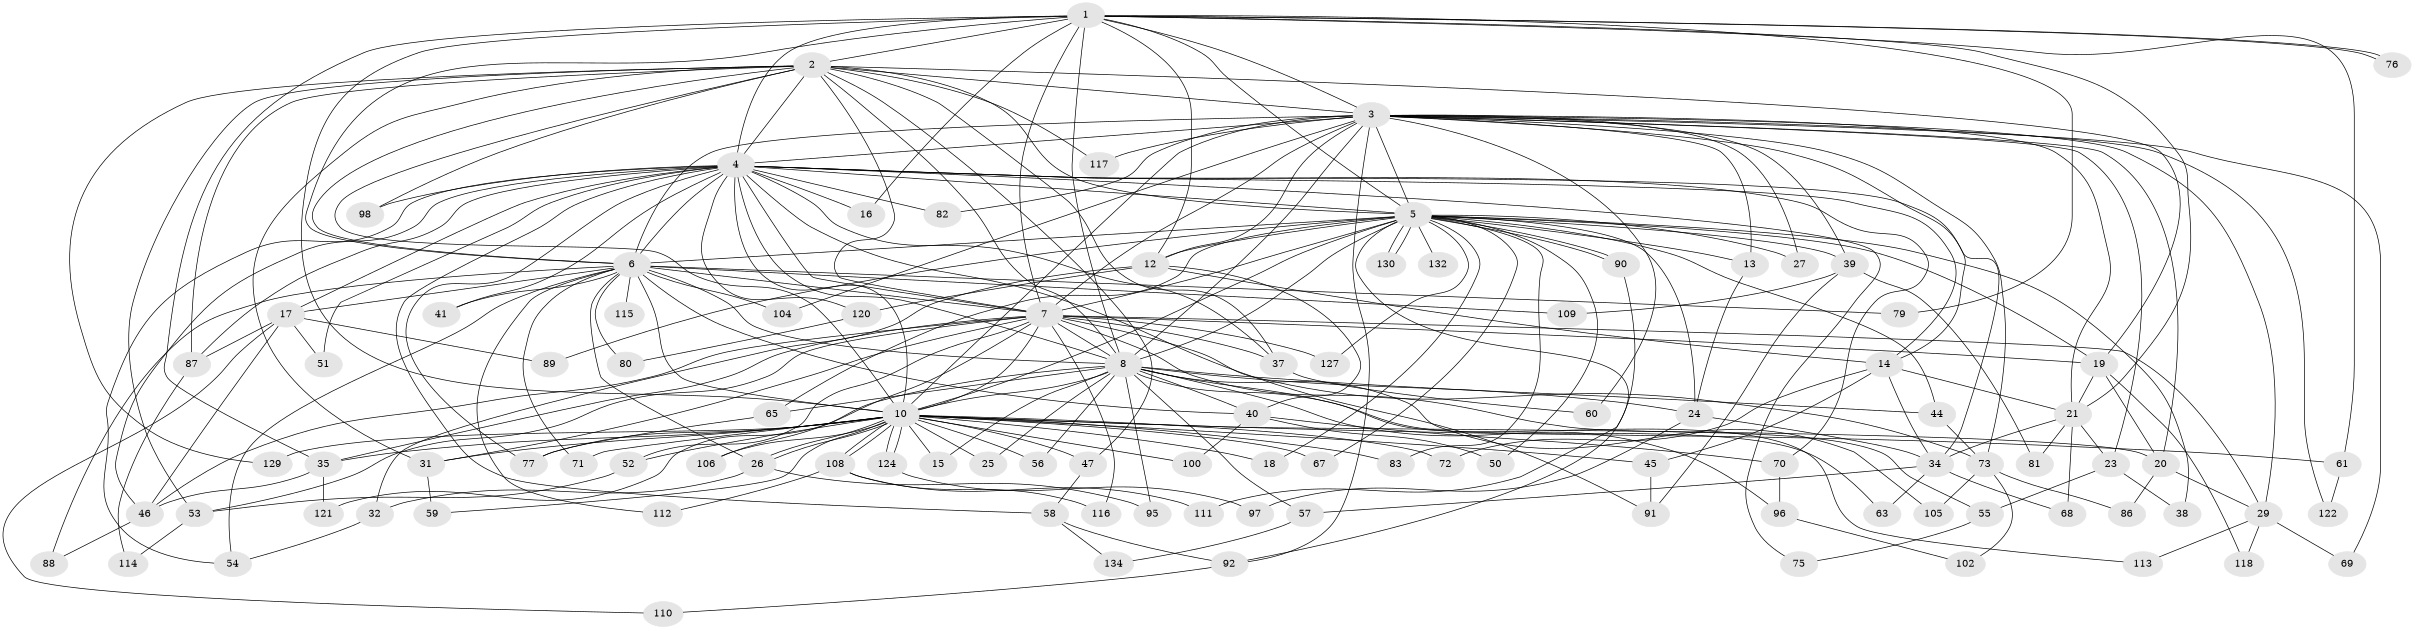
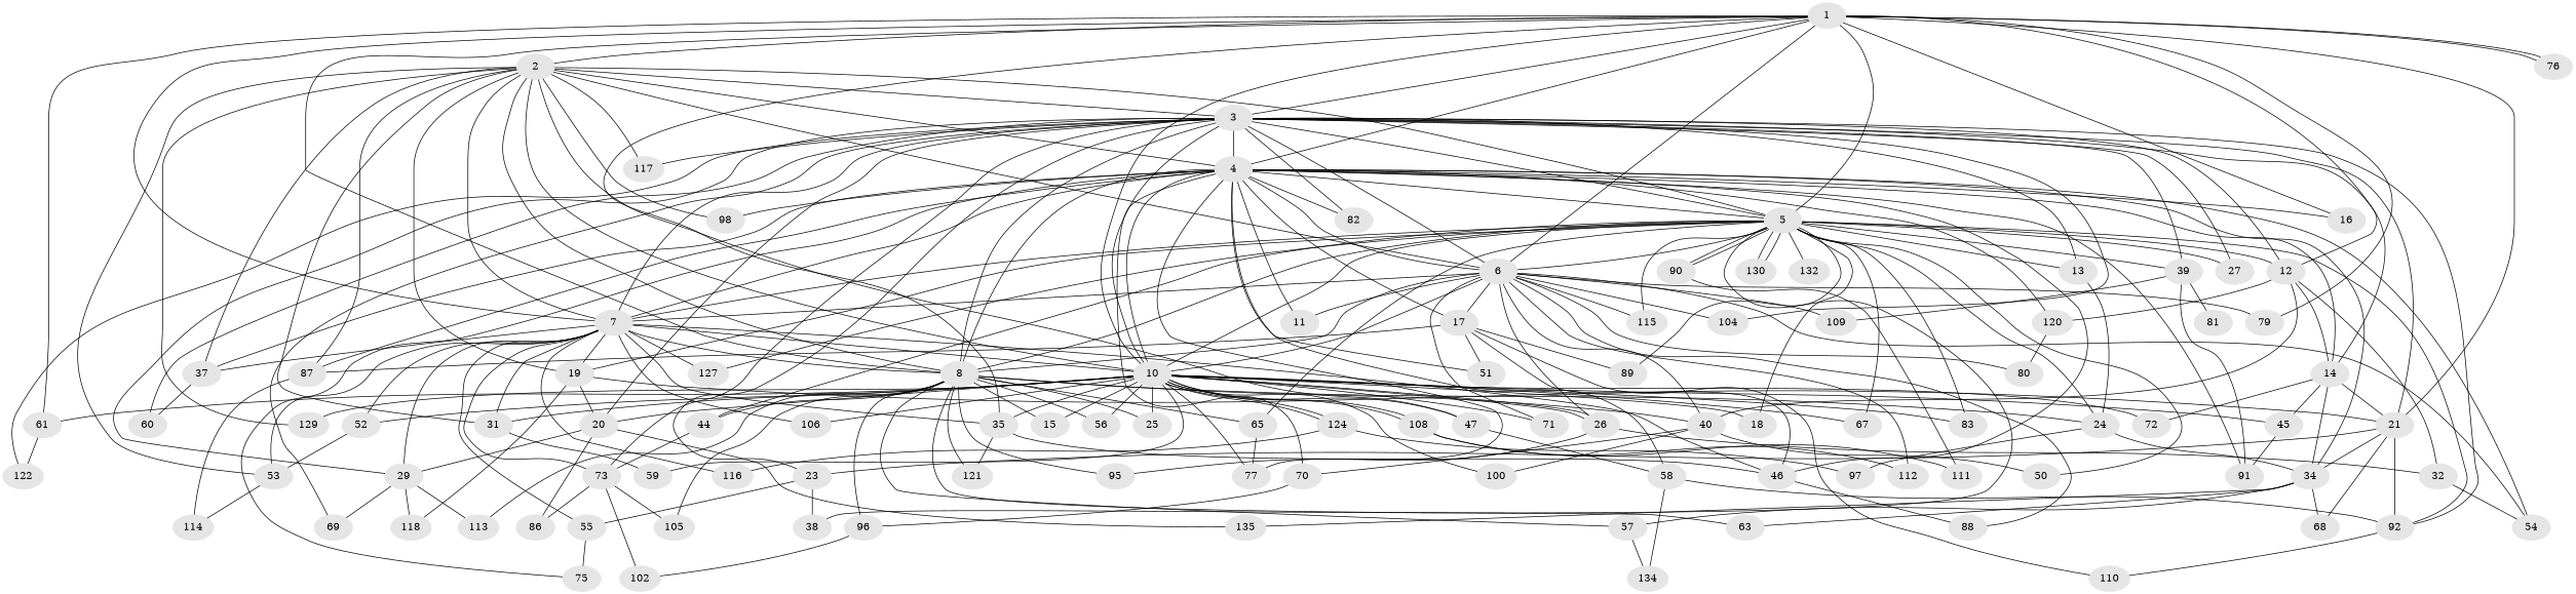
  graph {
    node [color=gray90 style=filled]
    1 [super="+28"]
    2 [super="+94"]
    3 [super="+33"]
    4 [super="+9"]
    5 [super="+78"]
    6 [super="+41"]
    7 [super="+36"]
    8 [super="+43"]
    10 [super="+128"]
    12 [super="+42"]
    16
    21 [super="+131"]
    35 [super="+107"]
    61
    76
    79
    19 [super="+62"]
    31
    37 [super="+126"]
    47
    53 [super="+84"]
    87 [super="+136"]
    98
    117
    129
    13
    14 [super="+85"]
    20 [super="+22"]
    23
    27
    29 [super="+48"]
    39 [super="+49"]
    60
    69
    73 [super="+125"]
    82
    92
    104
    122
    70
-   11 [label=41]
+   11
    17 [super="+30"]
    34 [super="+133"]
    46 [super="+101"]
    51
    54
    58 [super="+119"]
    75
    77 [super="+103"]
    91
    120
    18
    24 [super="+66"]
    38
    44
    50
    65
    67
    83
    89
    90
    115
    127
    130
    132
    26 [super="+64"]
    40 [super="+93"]
    71
    80
    88
    109
    112
    52
    55
    106
    116
    15
    25
    56
    57
    63
    95
    96
    105
    113
    121
    45 [super="+99"]
    59
    72
    100
    108 [super="+123"]
    124
    32 [super="+74"]
    68
    81
    118
    114
    86
+   135
    102
    110
    134
    97
    111
    1 -- 2
    1 -- 3
    1 -- 4 [weight=2]
    1 -- 5
    1 -- 6
    1 -- 7
    1 -- 8
    1 -- 10
    1 -- 12
    1 -- 16
    1 -- 21
    1 -- 35
    1 -- 61
    1 -- 76
    1 -- 76
    1 -- 79
    2 -- 3
    2 -- 4 [weight=2]
    2 -- 5
    2 -- 6
    2 -- 7
    2 -- 8
    2 -- 10
    2 -- 19
    2 -- 31
    2 -- 37
    2 -- 47
    2 -- 53
    2 -- 87
    2 -- 98
    2 -- 117
    2 -- 129
    3 -- 4 [weight=2]
    3 -- 5
    3 -- 6
    3 -- 7
    3 -- 8
    3 -- 10
    3 -- 12
    3 -- 21
    3 -- 117
    3 -- 13
    3 -- 14
    3 -- 20
    3 -- 23
    3 -- 27
    3 -- 29
    3 -- 39
    3 -- 60
    3 -- 69
    3 -- 73
    3 -- 82
    3 -- 92
    3 -- 104
    3 -- 122
    4 -- 5 [weight=2]
    4 -- 6 [weight=2]
    4 -- 7 [weight=2]
    4 -- 8 [weight=2]
    4 -- 10 [weight=3]
    4 -- 16
    4 -- 37
    4 -- 87
    4 -- 98
    4 -- 14
    4 -- 82
    4 -- 70
    4 -- 11
    4 -- 17 [weight=2]
    4 -- 34
    4 -- 46
    4 -- 51
    4 -- 54
    4 -- 58
    4 -- 75
    4 -- 77
    4 -- 91
    4 -- 120
    5 -- 6
    5 -- 7
    5 -- 8 [weight=2]
    5 -- 10
    5 -- 12
    5 -- 19
    5 -- 13
    5 -- 27
    5 -- 39 [weight=2]
    5 -- 92
    5 -- 18
    5 -- 24
    5 -- 38
    5 -- 44
    5 -- 50
    5 -- 65
    5 -- 67
    5 -- 83
    5 -- 89
    5 -- 90
    5 -- 90
+   5 -- 115
    5 -- 127
    5 -- 130
    5 -- 130
    5 -- 132
    6 -- 7
    6 -- 8 [weight=2]
    6 -- 10
    6 -- 79
    6 -- 104
    6 -- 11
    6 -- 17
    6 -- 54
    6 -- 115
    6 -- 26
    6 -- 40
    6 -- 71
    6 -- 80
    6 -- 88
    6 -- 109
    6 -- 112
    7 -- 8 [weight=2]
    7 -- 10
    7 -- 35
    7 -- 19
    7 -- 31
    7 -- 37
    7 -- 53
    7 -- 29
    7 -- 73
    7 -- 46
    7 -- 127
    7 -- 52
    7 -- 55
    7 -- 106
    7 -- 116
-   8 -- 10
    8 -- 24
    8 -- 44
    8 -- 65
    8 -- 40
    8 -- 15
    8 -- 25
    8 -- 56
    8 -- 57
    8 -- 63
    8 -- 95
    8 -- 96
    8 -- 105
    8 -- 113
    8 -- 121
    10 -- 35
    10 -- 61
    10 -- 31
    10 -- 47
    10 -- 129
    10 -- 20
    10 -- 77
    10 -- 18
    10 -- 67
    10 -- 83
    10 -- 26
    10 -- 26
    10 -- 71
    10 -- 52
    10 -- 106
    10 -- 15
    10 -- 25
    10 -- 56
    10 -- 45
    10 -- 59
    10 -- 72
    10 -- 100
    10 -- 108 [weight=2]
    10 -- 108
    10 -- 124
    10 -- 124
    12 -- 14
    12 -- 120
    12 -- 40
    12 -- 32
    21 -- 23
    21 -- 34
    21 -- 68
-   21 -- 81
+   21 -- 92
    35 -- 46
    35 -- 121
    61 -- 122
    19 -- 21
    19 -- 20
    19 -- 118
    31 -- 59
    37 -- 60
    47 -- 58
    53 -- 114
    87 -- 114
    13 -- 24
    14 -- 21
    14 -- 34
    14 -- 45
    14 -- 72
    20 -- 29
    20 -- 86
+   20 -- 135
    23 -- 38
    23 -- 55
    29 -- 69
    29 -- 113
    29 -- 118
    39 -- 91
    39 -- 109
    39 -- 81
    73 -- 105
    73 -- 86
    73 -- 102
    92 -- 110
    70 -- 96
    17 -- 87
    17 -- 46
    17 -- 51
    17 -- 89
    17 -- 110
    34 -- 57
    34 -- 63
    34 -- 68
+   34 -- 135
    46 -- 88
    58 -- 92
    58 -- 134
    120 -- 80
    24 -- 34
    24 -- 97
    44 -- 73
    65 -- 77
    90 -- 111
    26 -- 95
    26 -- 32
    40 -- 70
    40 -- 50
    40 -- 100
    52 -- 53
    55 -- 75
    57 -- 134
    96 -- 102
    45 -- 91
    108 -- 112
-   108 -- 116
+   124 -- 116
    108 -- 111
    124 -- 97
    32 -- 54
  }
